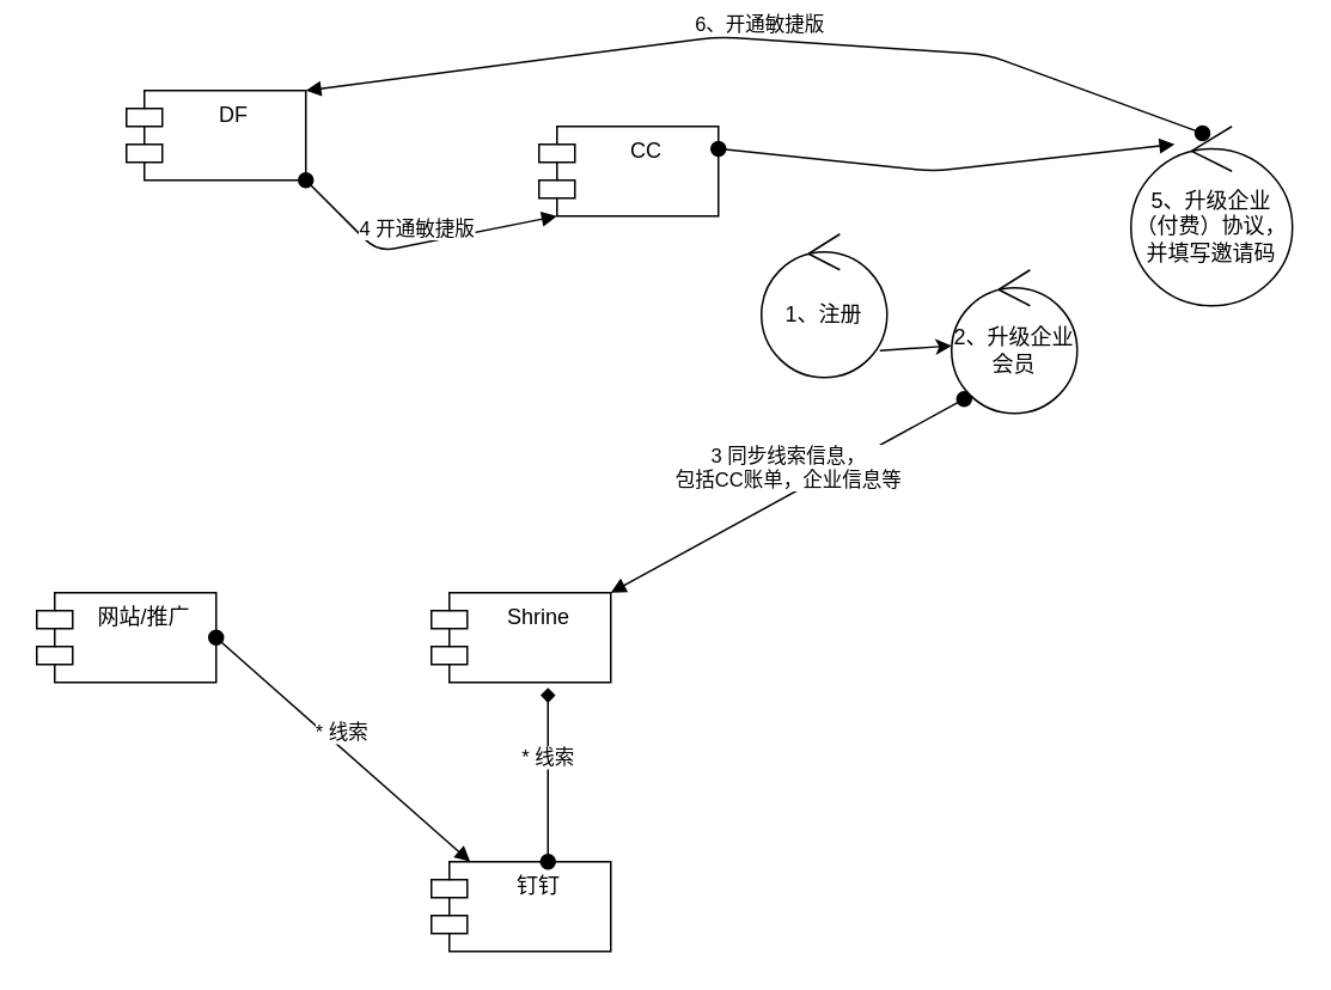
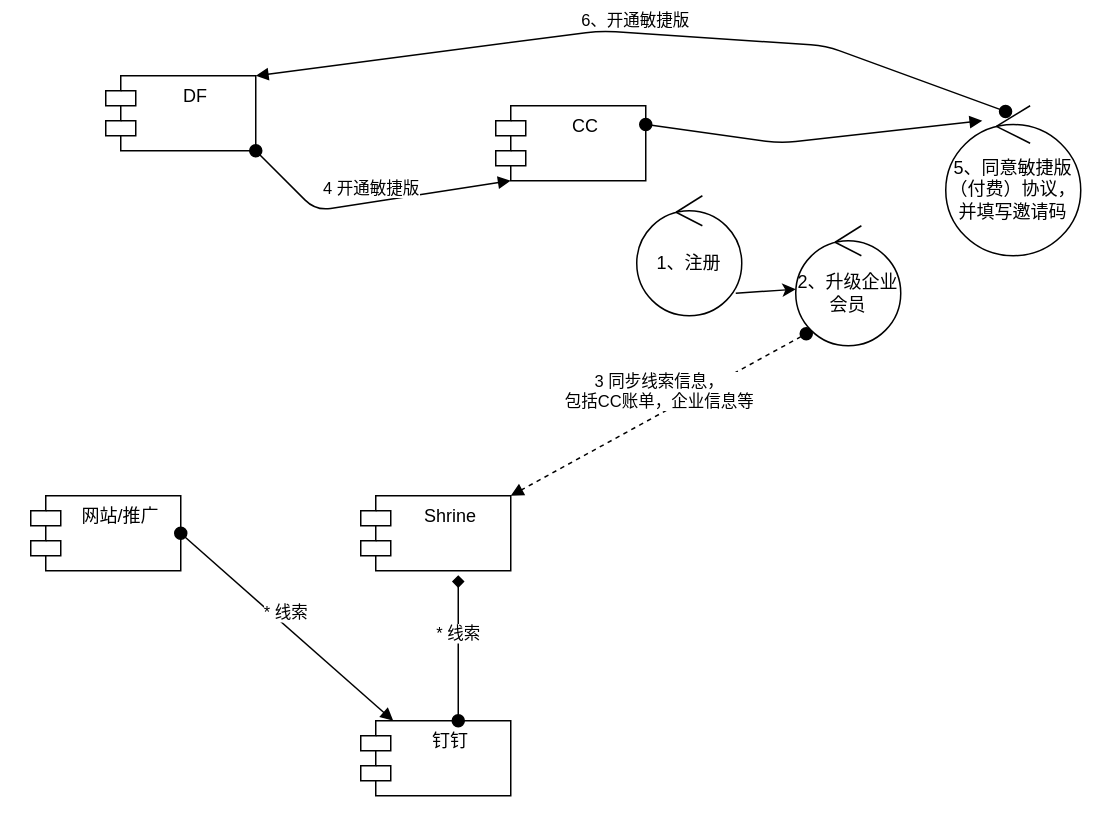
  <mxCell id="0" />
  <mxCell id="1" parent="0" />
  <mxCell id="2" value="DF" style="shape=module;align=left;spacingLeft=20;align=center;verticalAlign=top;" parent="1" vertex="1"><mxGeometry x="70" y="50" width="100" height="50" as="geometry" /></mxCell>
- <mxCell id="3" value="CC" style="shape=module;align=left;spacingLeft=20;align=center;verticalAlign=top;" parent="1" vertex="1"><mxGeometry x="300" y="70" width="100" height="50" as="geometry" /></mxCell>
+ <mxCell id="3" value="CC" style="shape=module;align=left;spacingLeft=20;align=center;verticalAlign=top;" parent="1" vertex="1"><mxGeometry x="330" y="70" width="100" height="50" as="geometry" /></mxCell>
  <mxCell id="4" value="Shrine&#10;" style="shape=module;align=left;spacingLeft=20;align=center;verticalAlign=top;" parent="1" vertex="1"><mxGeometry x="240" y="330" width="100" height="50" as="geometry" /></mxCell>
  <mxCell id="5" value="4 开通敏捷版" style="html=1;verticalAlign=bottom;startArrow=oval;startFill=1;endArrow=block;startSize=8;exitX=1;exitY=1;exitDx=0;exitDy=0;entryX=0;entryY=1;entryDx=10;entryDy=0;entryPerimeter=0;" parent="1" source="2" target="3" edge="1"><mxGeometry width="60" relative="1" as="geometry"><mxPoint x="340" y="270" as="sourcePoint" /><mxPoint x="400" y="270" as="targetPoint" /><Array as="points"><mxPoint x="210" y="140" /></Array></mxGeometry></mxCell>
  <mxCell id="6" value="1、注册" style="ellipse;shape=umlControl;whiteSpace=wrap;html=1;" parent="1" vertex="1"><mxGeometry x="424" y="130" width="70" height="80" as="geometry" /></mxCell>
- <mxCell id="7" value="5、升级企业（付费）协议，并填写邀请码" style="ellipse;shape=umlControl;whiteSpace=wrap;html=1;" parent="1" vertex="1"><mxGeometry x="630" y="70" width="90" height="100" as="geometry" /></mxCell>
- <mxCell id="8" value="3 同步线索信息，&lt;br&gt;包括CC账单，企业信息等" style="html=1;verticalAlign=bottom;startArrow=oval;startFill=1;endArrow=block;startSize=8;exitX=0.1;exitY=0.9;exitDx=0;exitDy=0;exitPerimeter=0;entryX=1;entryY=0;entryDx=0;entryDy=0;" parent="1" source="15" target="4" edge="1"><mxGeometry width="60" relative="1" as="geometry"><mxPoint x="390" y="310" as="sourcePoint" /><mxPoint x="450" y="310" as="targetPoint" /></mxGeometry></mxCell>
+ <mxCell id="7" value="5、同意敏捷版（付费）协议，并填写邀请码" style="ellipse;shape=umlControl;whiteSpace=wrap;html=1;" parent="1" vertex="1"><mxGeometry x="630" y="70" width="90" height="100" as="geometry" /></mxCell>
+ <mxCell id="8" value="3 同步线索信息，&lt;br&gt;包括CC账单，企业信息等" style="html=1;verticalAlign=bottom;startArrow=oval;startFill=1;endArrow=block;startSize=8;exitX=0.1;exitY=0.9;exitDx=0;exitDy=0;exitPerimeter=0;entryX=1;entryY=0;entryDx=0;entryDy=0;dashed=1;" parent="1" source="15" target="4" edge="1"><mxGeometry width="60" relative="1" as="geometry"><mxPoint x="390" y="310" as="sourcePoint" /><mxPoint x="450" y="310" as="targetPoint" /></mxGeometry></mxCell>
  <mxCell id="9" value="" style="html=1;verticalAlign=bottom;startArrow=oval;startFill=1;endArrow=block;startSize=8;exitX=1;exitY=0.25;exitDx=0;exitDy=0;entryX=0.271;entryY=0.1;entryDx=0;entryDy=0;entryPerimeter=0;" parent="1" source="3" target="7" edge="1"><mxGeometry x="0.176" y="-41" width="60" relative="1" as="geometry"><mxPoint x="390" y="310" as="sourcePoint" /><mxPoint x="450" y="310" as="targetPoint" /><Array as="points"><mxPoint x="520" y="95" /></Array><mxPoint as="offset" /></mxGeometry></mxCell>
  <mxCell id="10" value="6、开通敏捷版" style="html=1;verticalAlign=bottom;startArrow=oval;startFill=1;endArrow=block;startSize=8;exitX=0.443;exitY=0.038;exitDx=0;exitDy=0;exitPerimeter=0;entryX=1;entryY=0;entryDx=0;entryDy=0;" parent="1" source="7" target="2" edge="1"><mxGeometry width="60" relative="1" as="geometry"><mxPoint x="390" y="310" as="sourcePoint" /><mxPoint x="450" y="310" as="targetPoint" /><Array as="points"><mxPoint x="550" y="30" /><mxPoint x="400" y="20" /></Array></mxGeometry></mxCell>
  <mxCell id="11" value="钉钉" style="shape=module;align=left;spacingLeft=20;align=center;verticalAlign=top;" parent="1" vertex="1"><mxGeometry x="240" y="480" width="100" height="50" as="geometry" /></mxCell>
  <mxCell id="12" value="* 线索" style="html=1;verticalAlign=bottom;startArrow=oval;startFill=1;endArrow=diamond;startSize=8;entryX=0.65;entryY=1.06;entryDx=0;entryDy=0;entryPerimeter=0;exitX=0.65;exitY=0;exitDx=0;exitDy=0;exitPerimeter=0;" parent="1" source="11" target="4" edge="1"><mxGeometry width="60" relative="1" as="geometry"><mxPoint x="260" y="480" as="sourcePoint" /><mxPoint x="320" y="480" as="targetPoint" /></mxGeometry></mxCell>
  <mxCell id="13" value="网站/推广" style="shape=module;align=left;spacingLeft=20;align=center;verticalAlign=top;" parent="1" vertex="1"><mxGeometry x="20" y="330" width="100" height="50" as="geometry" /></mxCell>
  <mxCell id="14" value="* 线索" style="html=1;verticalAlign=bottom;startArrow=oval;startFill=1;endArrow=block;startSize=8;exitX=1;exitY=0.5;exitDx=0;exitDy=0;" parent="1" source="13" target="11" edge="1"><mxGeometry width="60" relative="1" as="geometry"><mxPoint x="130" y="350" as="sourcePoint" /><mxPoint x="190" y="350" as="targetPoint" /></mxGeometry></mxCell>
  <mxCell id="15" value="2、升级企业&lt;br&gt;会员" style="ellipse;shape=umlControl;whiteSpace=wrap;html=1;" parent="1" vertex="1"><mxGeometry x="530" y="150" width="70" height="80" as="geometry" /></mxCell>
  <mxCell id="16" value="" style="endArrow=classic;html=1;" parent="1" target="15" edge="1"><mxGeometry width="50" height="50" relative="1" as="geometry"><mxPoint x="490" y="195" as="sourcePoint" /><mxPoint x="540" y="145" as="targetPoint" /></mxGeometry></mxCell>
